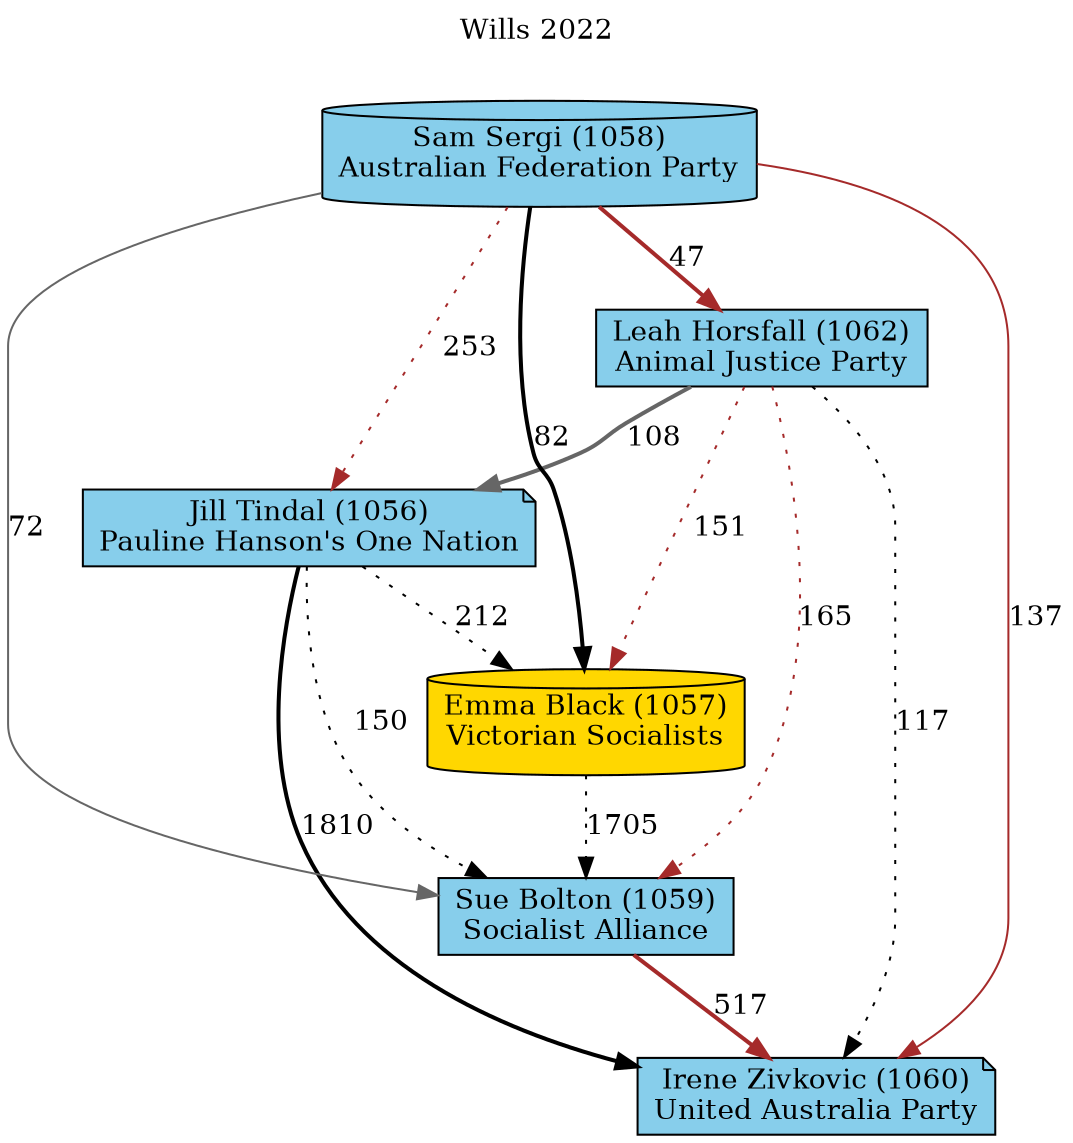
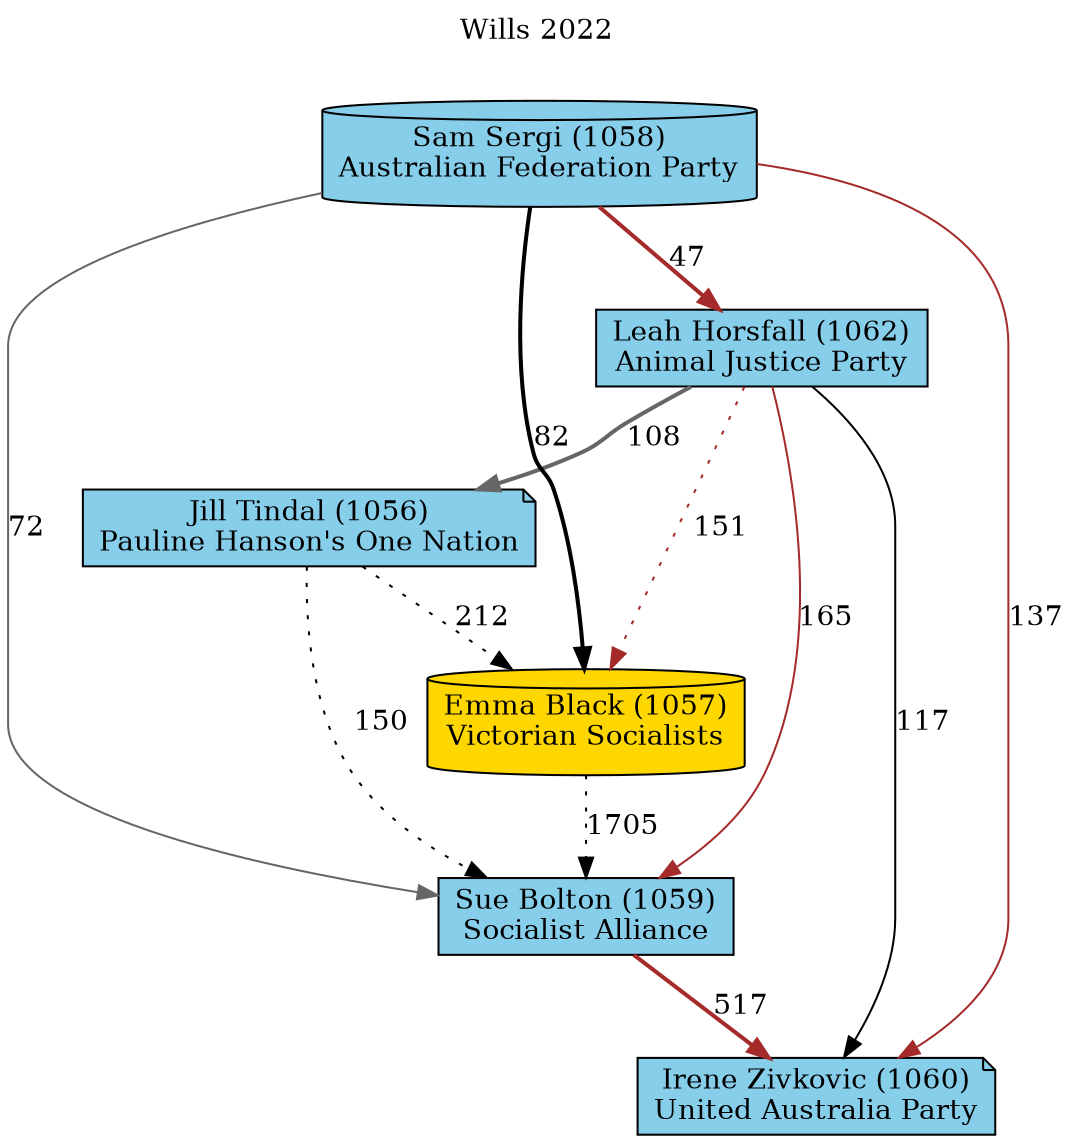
  digraph {
    label="Wills 2022"
    labelloc=t
    mclimit=10
    node [fillcolor=skyblue shape=note style=filled]
    edge [color=brown style=dotted]
    n1 [label="Irene Zivkovic (1060)\nUnited Australia Party"]
    n2 [label="Sue Bolton (1059)\nSocialist Alliance" shape=box]
    n3 [fillcolor=gold label="Emma Black (1057)\nVictorian Socialists" shape=cylinder]
    n4 [label="Jill Tindal (1056)\nPauline Hanson's One Nation"]
    n5 [label="Leah Horsfall (1062)\nAnimal Justice Party" shape=box]
    n6 [label="Sam Sergi (1058)\nAustralian Federation Party" shape=cylinder]
    n2 -> n1 [label=517 style=bold]
    n3 -> n2 [color=black label=1705]
-   n4 -> n1 [color=black label=1810 style=bold]
    n4 -> n2 [color=black label=150]
    n4 -> n3 [color=black label=212]
-   n5 -> n1 [color=black label=117]
-   n5 -> n2 [label=165]
+   n5 -> n1 [color=black label=117 style=solid]
+   n5 -> n2 [label=165 style=solid]
    n5 -> n3 [label=151]
    n5 -> n4 [color=gray40 label=108 style=bold]
    n6 -> n1 [label=137 style=solid]
    n6 -> n2 [color=gray40 label=72 style=solid]
    n6 -> n3 [color=black label=82 style=bold]
-   n6 -> n4 [label=253]
    n6 -> n5 [label=47 style=bold]
  }
